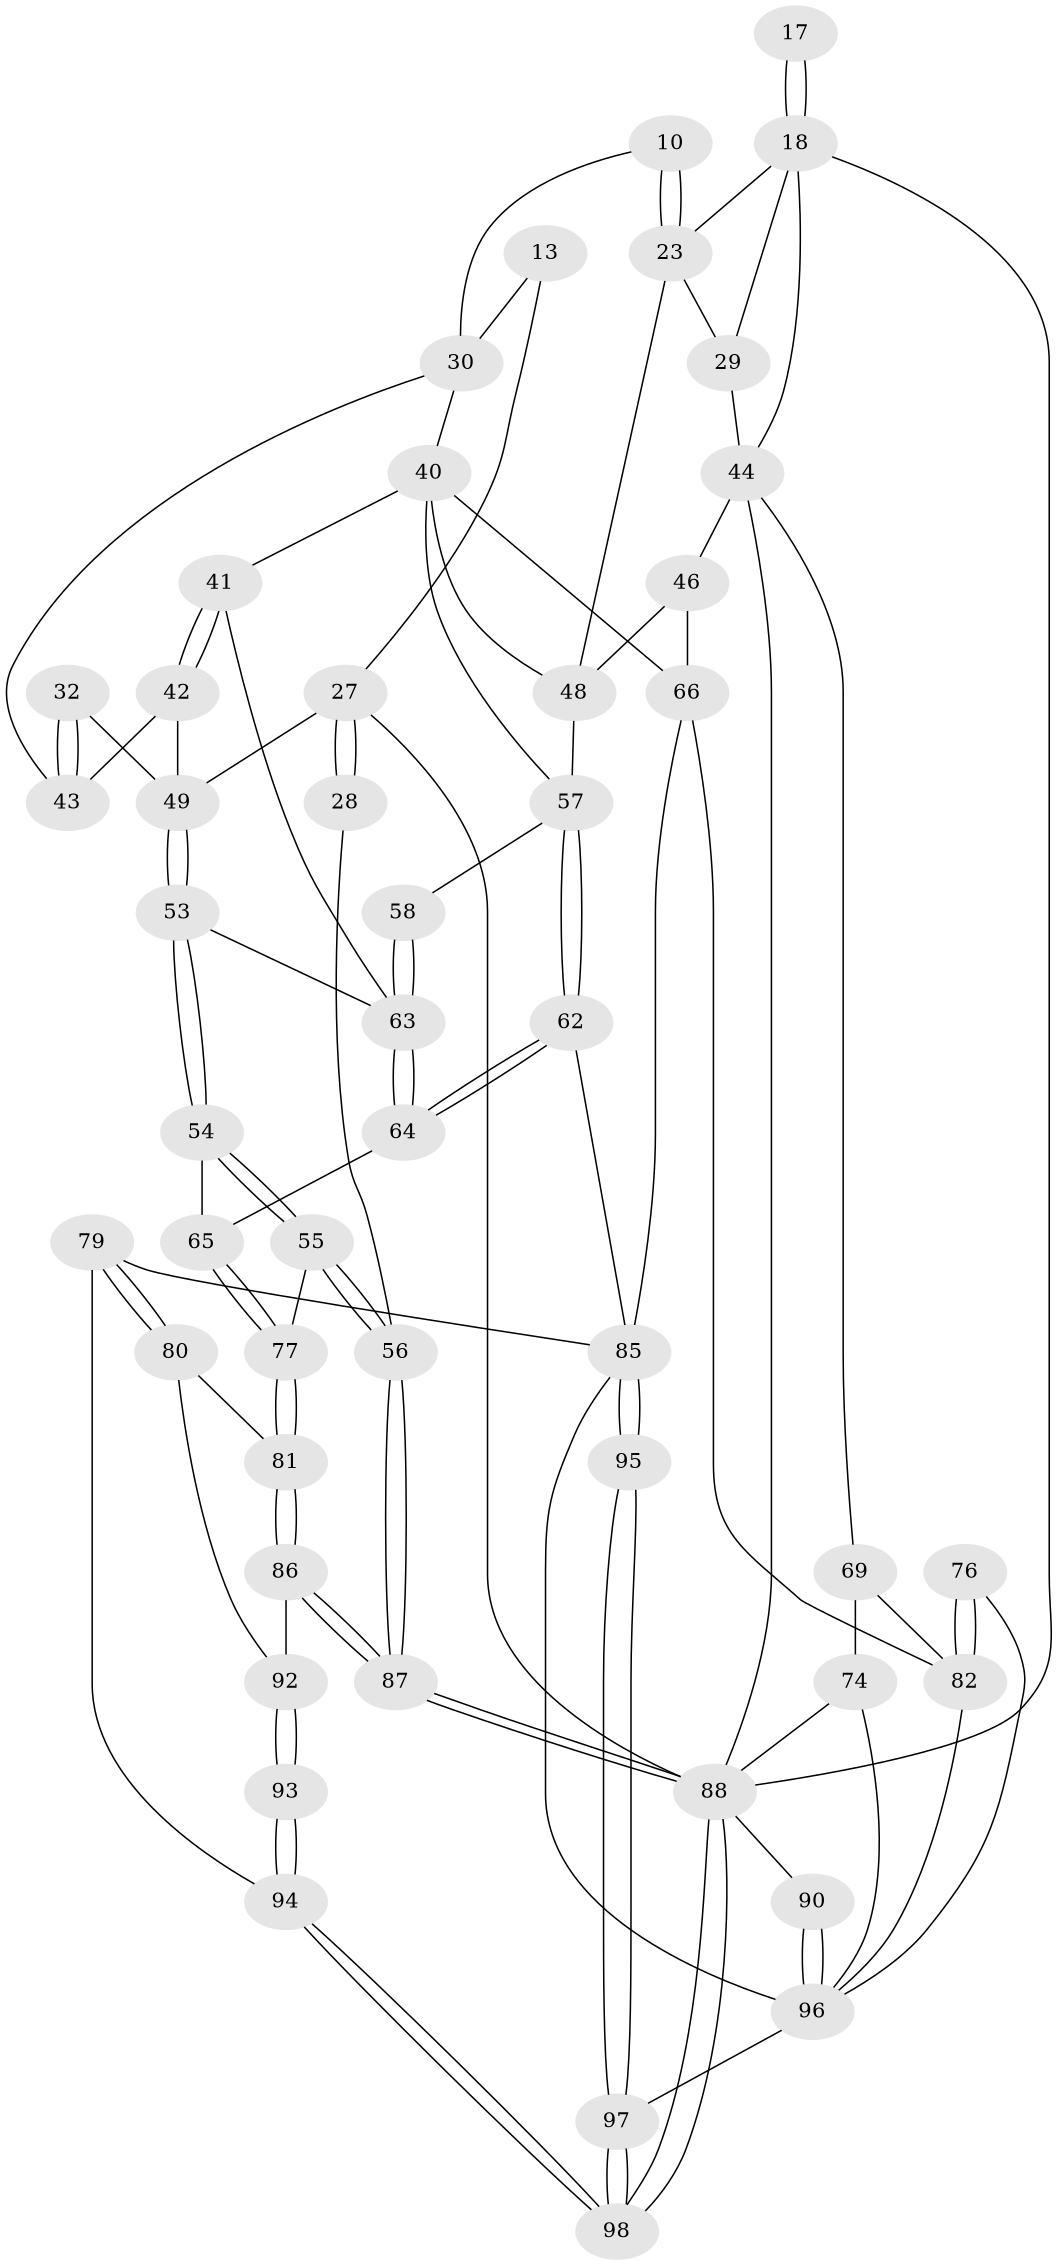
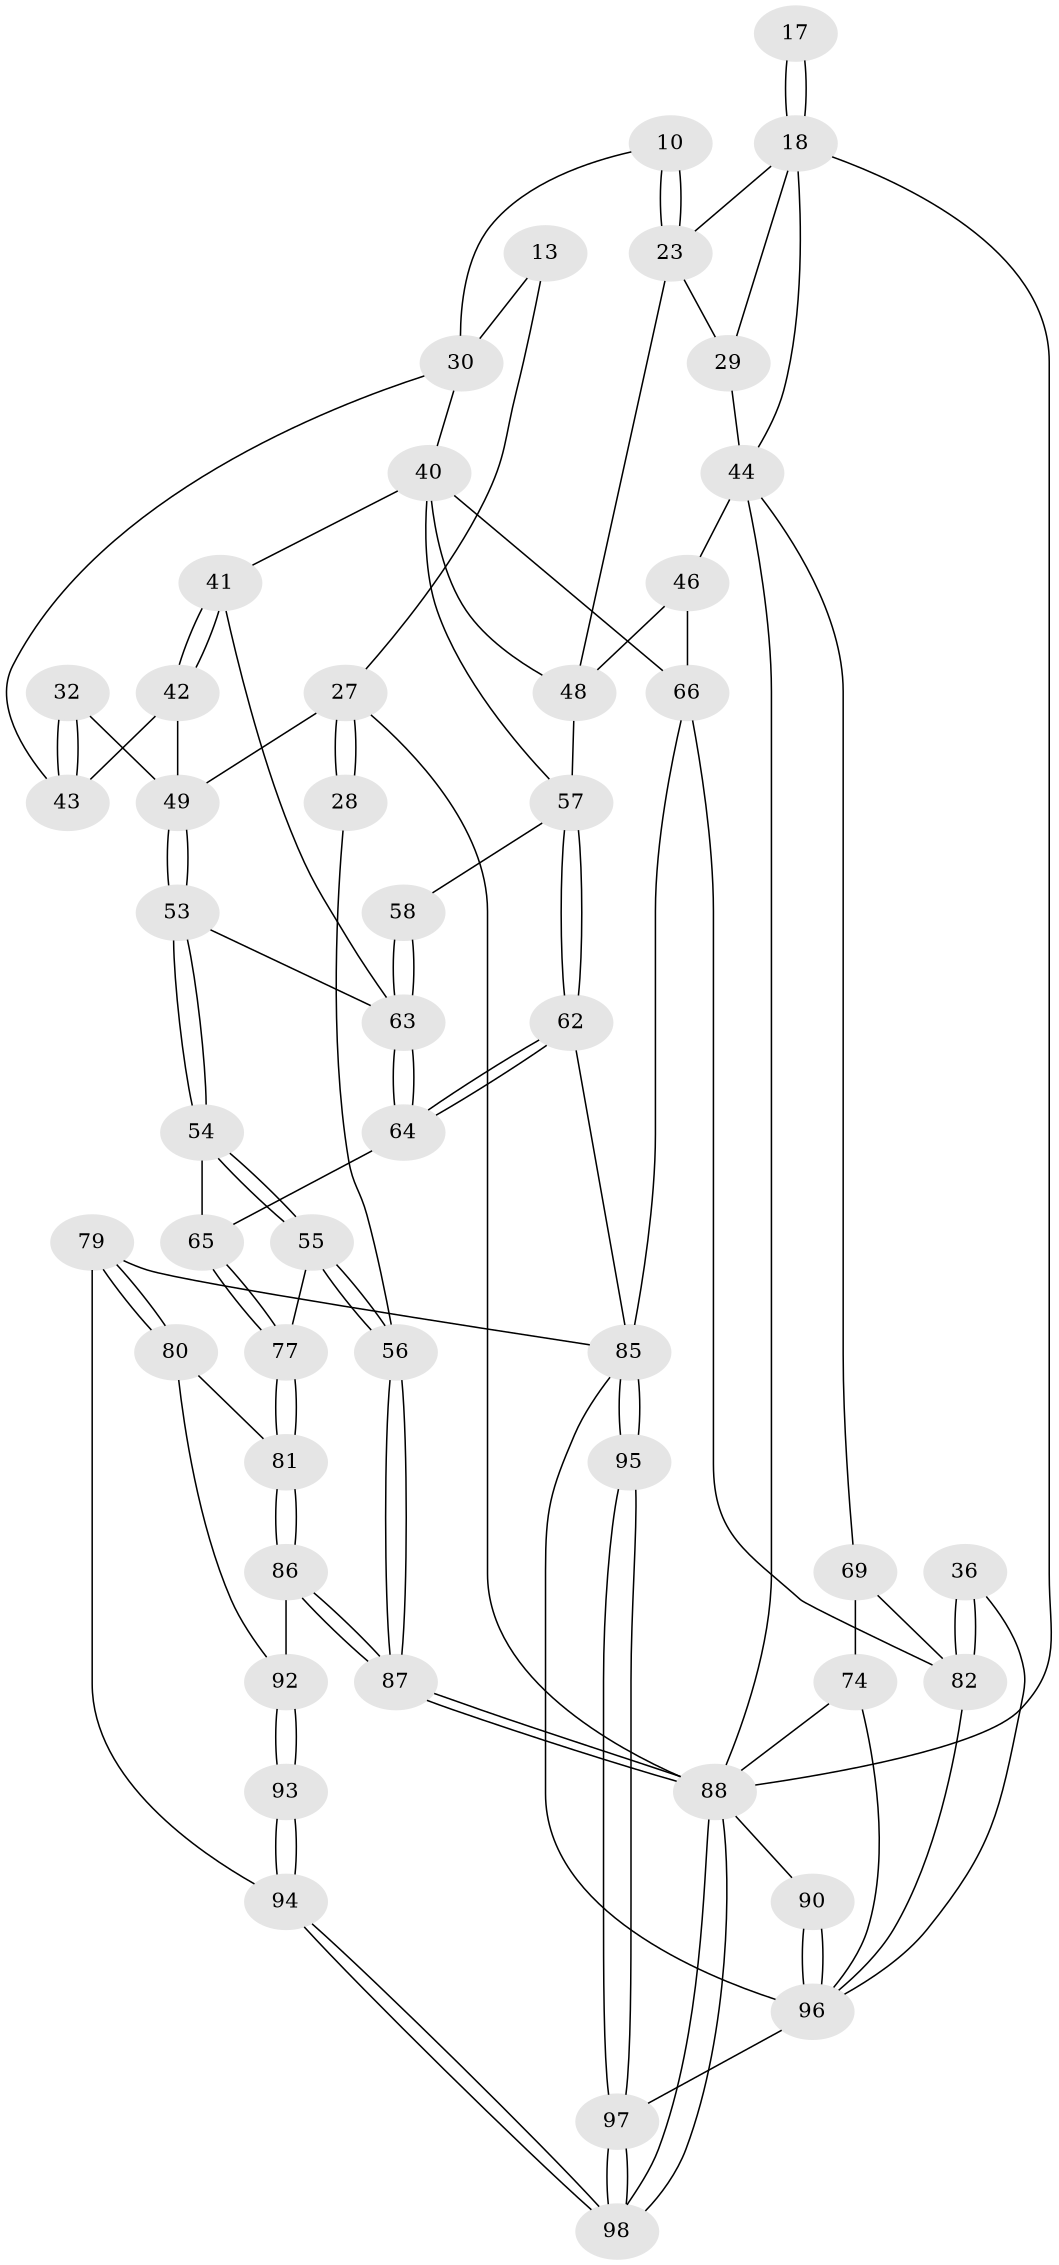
  graph {
    node [color=gray90 style=filled]
    n1 [label=23 super="+25+24+9"]
    10
    30 [super="+12+11"]
    29 [super="+23"]
    48 [super="+35"]
    40 [super="+36"]
    43 [super="+31"]
    13 [super="+5"]
    27 [super="+19+4"]
    88 [super="+72"]
    28
    49 [super="+33"]
    18 [super="+8+16"]
    17
    44 [super="+39+20+37"]
    46 [super="+38+45"]
    69 [super="+68+67"]
    90
    98
    57 [super="+50"]
    56
    53
    87
    41
    66 [super="+59"]
    32
    42
    63 [super="+52+51"]
    58
    62
    64
    82 [super="+71+70"]
    74 [super="+73"]
    85 [super="+78"]
    54
    55
    65
    77
    81
    96 [super="+84+89"]
    95
    97
-   76
+   76 [label=36]
    86
    79
    80
    94
    92 [super="+91"]
    93
    n1 -- 29 [weight=2]
    n1 -- 48
    10 -- n1 [weight=2]
    10 -- n1
    10 -- 30
    30 -- 40
    30 -- 43
    29 -- 44 [weight=2]
    48 -- 57
    40 -- 48
    40 -- 57
    40 -- 41
    40 -- 66
    13 -- 30 [weight=2]
    13 -- 27 [weight=2]
    27 -- 88 [weight=2]
    27 -- 28 [weight=2]
    27 -- 28
    27 -- 49
    88 -- 90
    88 -- 98
    88 -- 98
    28 -- 56
    49 -- 53
    49 -- 53
    18 -- n1
    18 -- 29
    18 -- 88
    18 -- 44
    17 -- 18 [weight=3]
    17 -- 18
    44 -- 88
    44 -- 46 [weight=2]
    44 -- 69 [weight=2]
    46 -- 48
    46 -- 66 [weight=2]
    69 -- 82
    69 -- 74 [weight=2]
    90 -- 96 [weight=2]
    90 -- 96
    57 -- 58
    57 -- 62
    57 -- 62
    56 -- 87
    56 -- 87
    53 -- 63
    53 -- 54
    53 -- 54
    87 -- 88
    87 -- 88
    41 -- 42
    41 -- 42
    41 -- 63
    66 -- 82
    66 -- 85
    32 -- 43 [weight=2]
    32 -- 43
    32 -- 49
    42 -- 43
    42 -- 49
    63 -- 64
    63 -- 64
    58 -- 63 [weight=2]
    58 -- 63
    62 -- 64
    62 -- 64
    62 -- 85
    64 -- 65
    82 -- 96
    74 -- 88
    74 -- 96
    85 -- 96
    85 -- 95 [weight=2]
    85 -- 95
    54 -- 55
    54 -- 55
    54 -- 65
    55 -- 56
    55 -- 56
    55 -- 77
    65 -- 77
    65 -- 77
    77 -- 81
    77 -- 81
    81 -- 86
    81 -- 86
    96 -- 97
    95 -- 97
    95 -- 97
    97 -- 98
    97 -- 98
    76 -- 82 [weight=2]
    76 -- 82
    76 -- 96
    86 -- 87
    86 -- 87
    86 -- 92
    79 -- 85
    79 -- 80
    79 -- 80
    79 -- 94
    80 -- 81
    80 -- 92
    94 -- 98
    94 -- 98
    92 -- 93 [weight=2]
    92 -- 93
    93 -- 94
    93 -- 94
  }
